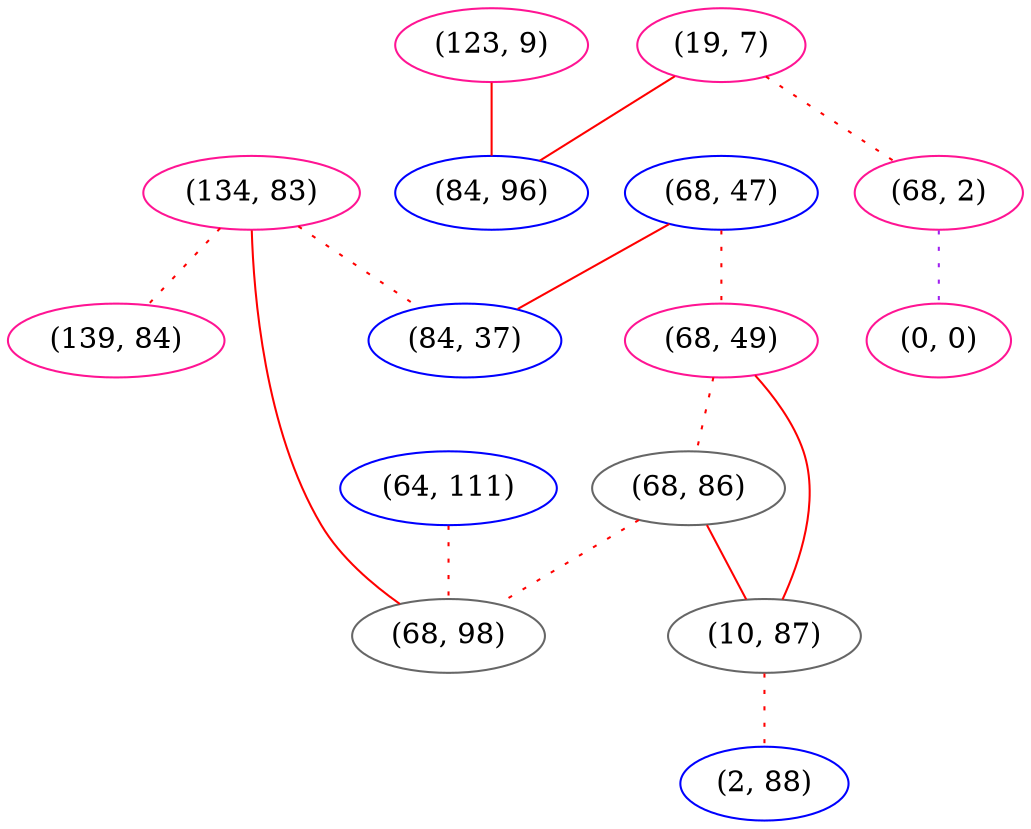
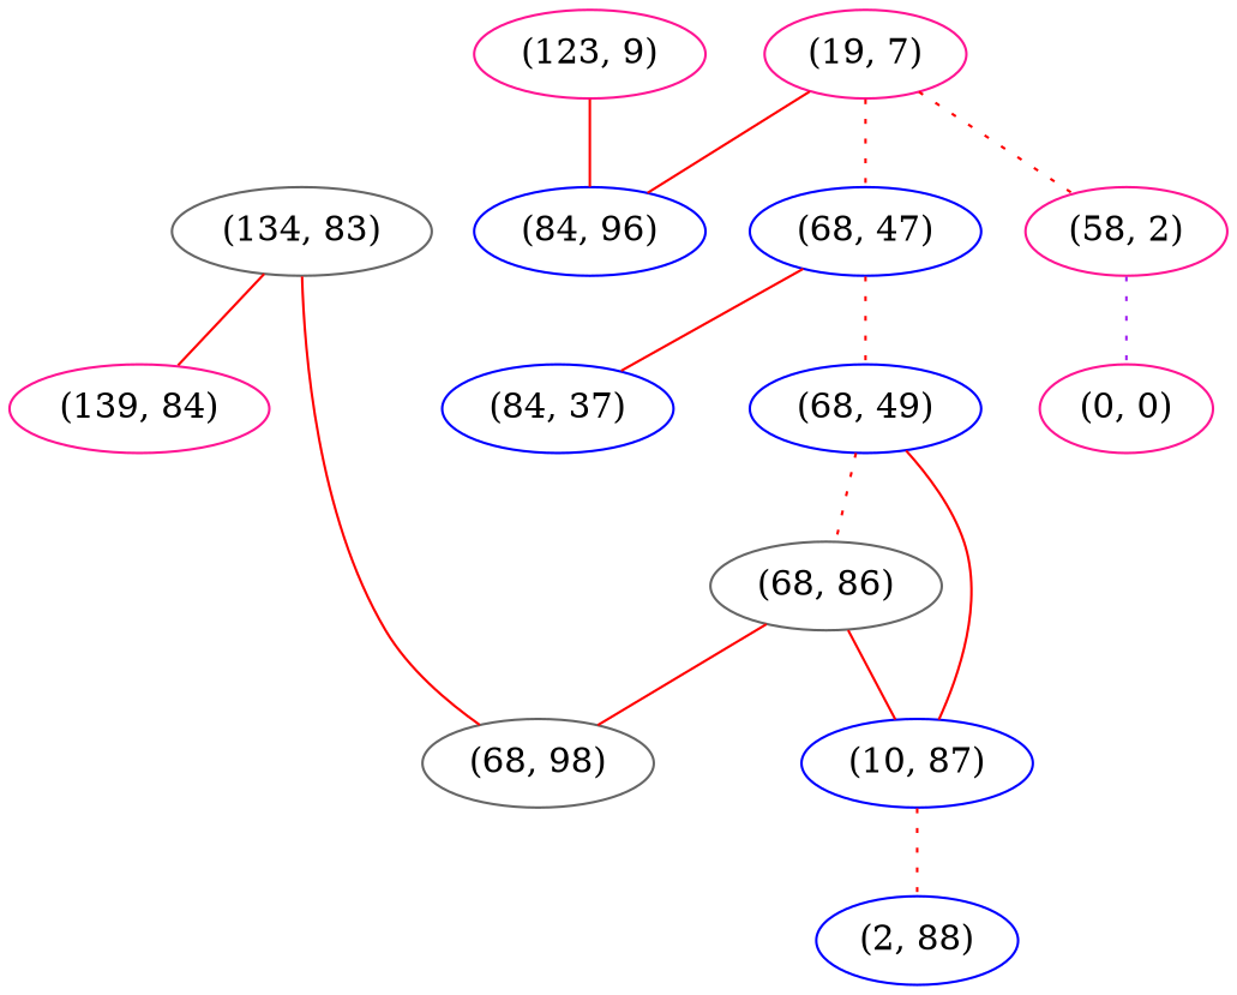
  graph {
    node [color=blue]
    edge [color=red style=dotted weight=1]
-   "(134, 83)" [color=deeppink]
+   "(134, 83)" [color=gray40]
    "(84, 37)"
    "(139, 84)" [color=deeppink]
    "(68, 98)" [color=gray40]
    "(68, 86)" [color=gray40]
-   "(10, 87)" [color=gray40]
+   "(10, 87)"
    "(123, 9)" [color=deeppink]
    n8 [label="(84, 96)"]
-   "(64, 111)"
    n10 [color=deeppink label="(19, 7)"]
    "(68, 47)"
-   "(58, 2)" [color=deeppink label="(68, 2)"]
-   "(68, 49)" [color=deeppink]
+   "(58, 2)" [color=deeppink]
+   "(68, 49)"
    "(0, 0)" [color=deeppink]
    "(2, 88)"
-   "(134, 83)" -- "(84, 37)"
-   "(134, 83)" -- "(139, 84)"
+   "(134, 83)" -- "(139, 84)" [style=solid]
    "(134, 83)" -- "(68, 98)" [style=solid]
-   "(68, 86)" -- "(68, 98)"
+   "(68, 86)" -- "(68, 98)" [style=solid]
    "(68, 86)" -- "(10, 87)" [style=solid]
    "(10, 87)" -- "(2, 88)"
    "(123, 9)" -- n8 [style=solid]
-   "(64, 111)" -- "(68, 98)"
    n10 -- n8 [style=solid]
+   n10 -- "(68, 47)"
    n10 -- "(58, 2)"
    "(68, 47)" -- "(84, 37)" [style=solid]
    "(68, 47)" -- "(68, 49)"
    "(58, 2)" -- "(0, 0)" [color=purple weight=4]
    "(68, 49)" -- "(68, 86)"
    "(68, 49)" -- "(10, 87)" [style=solid]
  }
